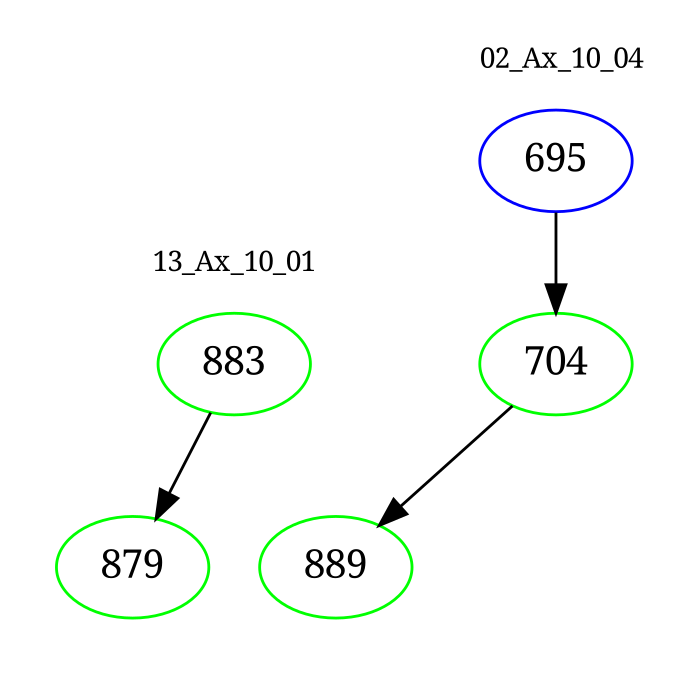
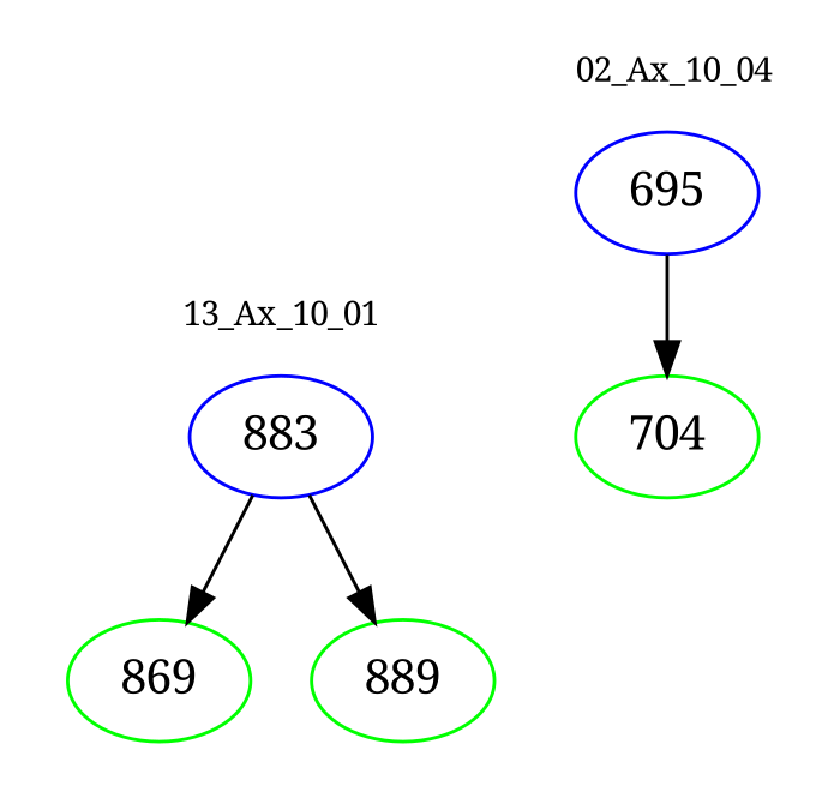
  digraph {
    fontname="Noto Serif"
    node [color=green fontname="Noto Serif"]
    edge [color=black fontname="Noto Serif"]
-   n1 [label=883]
-   n2 [label=879]
+   n1 [color=blue label=883]
+   n2 [label=869]
    n3 [label=889]
    n4 [color=blue label=695]
    n5 [label=704]
    subgraph cluster_1 {
      color=white
      fontsize=10
      label="13_Ax_10_01"
      n1
      n2
      n3
    }
    subgraph cluster_2 {
      color=white
      fontsize=10
      label="02_Ax_10_04"
      n4
      n5
    }
    n1 -> n2
-   n5 -> n3
+   n1 -> n3
    n4 -> n5
  }
